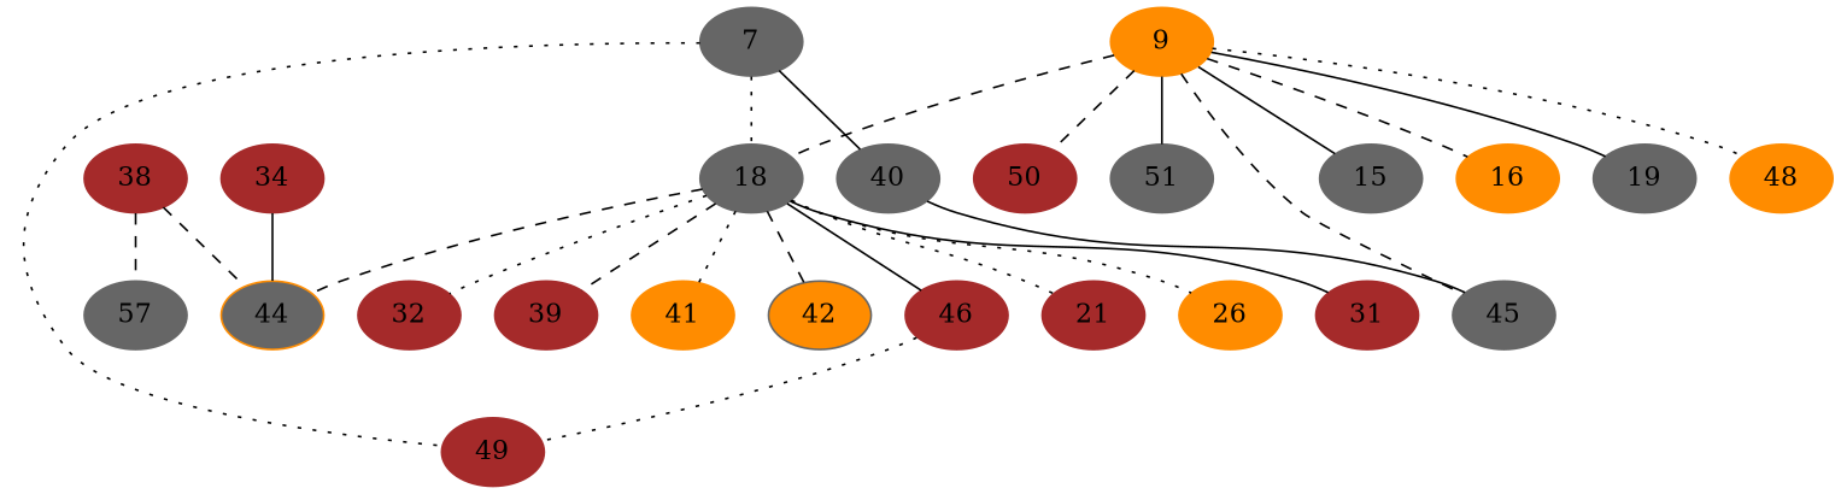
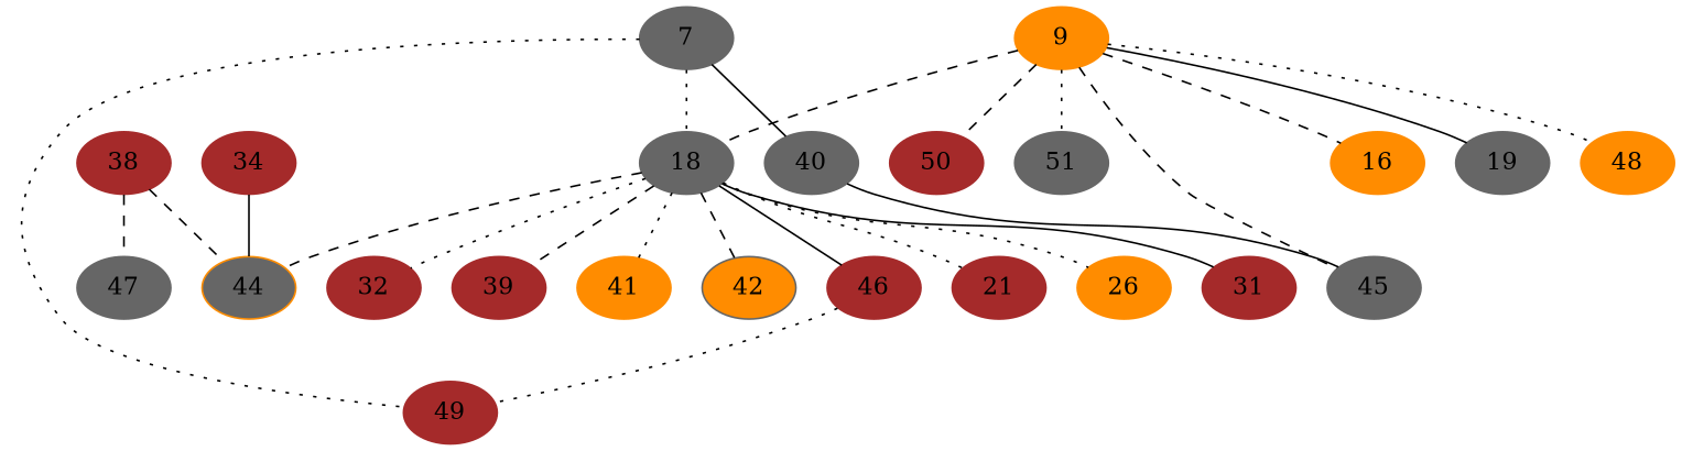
  graph {
    node [color=gray40 style=filled]
    edge [style=dotted]
    7 [super="+4"]
    18 [super="+10+8"]
    40 [super="+14"]
    49 [color=brown super="+43"]
    21 [color=brown]
    26 [color=darkorange]
    31 [color=brown super="+13"]
    32 [color=brown]
    39 [color=brown super="+22"]
    41 [color=darkorange super="+29+35"]
    42 [fillcolor=darkorange super="+27"]
    44 [color=darkorange fillcolor=gray40 super="+2"]
    46 [color=brown]
    45
    9 [color=darkorange super="+5"]
-   15
    16 [color=darkorange]
    19
    48 [color=darkorange]
    50 [color=brown super="+25+37"]
    51
    34 [color=brown super="+28"]
    38 [color=brown super="+36"]
-   47 [label=57]
+   47
    7 -- 18 [weight=4]
    7 -- 40 [style=solid]
    7 -- 49
    18 -- 21
    18 -- 26
    18 -- 31 [style=solid]
    18 -- 32
    18 -- 39 [style=dashed]
    18 -- 41
    18 -- 42 [style=dashed]
    18 -- 44 [style=dashed weight=3]
    18 -- 46 [style=solid]
    40 -- 45 [style=solid]
    46 -- 49
    9 -- 18 [style=dashed weight=4]
    9 -- 45 [style=dashed]
-   9 -- 15 [style=solid]
    9 -- 16 [style=dashed]
    9 -- 19 [style=solid]
    9 -- 48
    9 -- 50 [style=dashed]
-   9 -- 51 [style=solid]
+   9 -- 51
    34 -- 44 [style=solid]
    38 -- 44 [style=dashed]
    38 -- 47 [style=dashed]
  }
